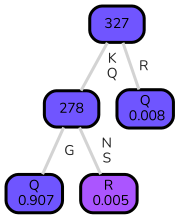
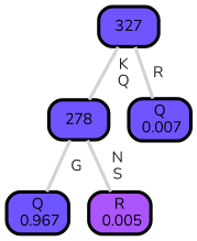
  graph {
    fontname=Nunito
    ranksep="0 equally"
    splines=straight
    node [color=black fillcolor="#6f55ff" fontcolor=black fontname=Nunito penwidth=3 shape=box style="filled, rounded"]
    edge [color=lightgray fontcolor=grey14 fontname=Nunito fontweight=bold penwidth=3]
-   n1 [label="Q\n 0.907"]
+   n1 [label="Q\n 0.967"]
    n2 [fillcolor="#7055ff" label=278]
    n3 [fillcolor="#ab55ff" label="R\n 0.005"]
    n4 [fillcolor="#7055ff" label=327]
-   n5 [label="Q\n 0.008"]
+   n5 [label="Q\n 0.007"]
    subgraph sub_1 {
      rank=same
    }
    n2 -- n1 [label=" G"]
    n2 -- n3 [label=" N\n S"]
    n4 -- n2 [label=" K\n Q"]
    n4 -- n5 [label=" R"]
  }
